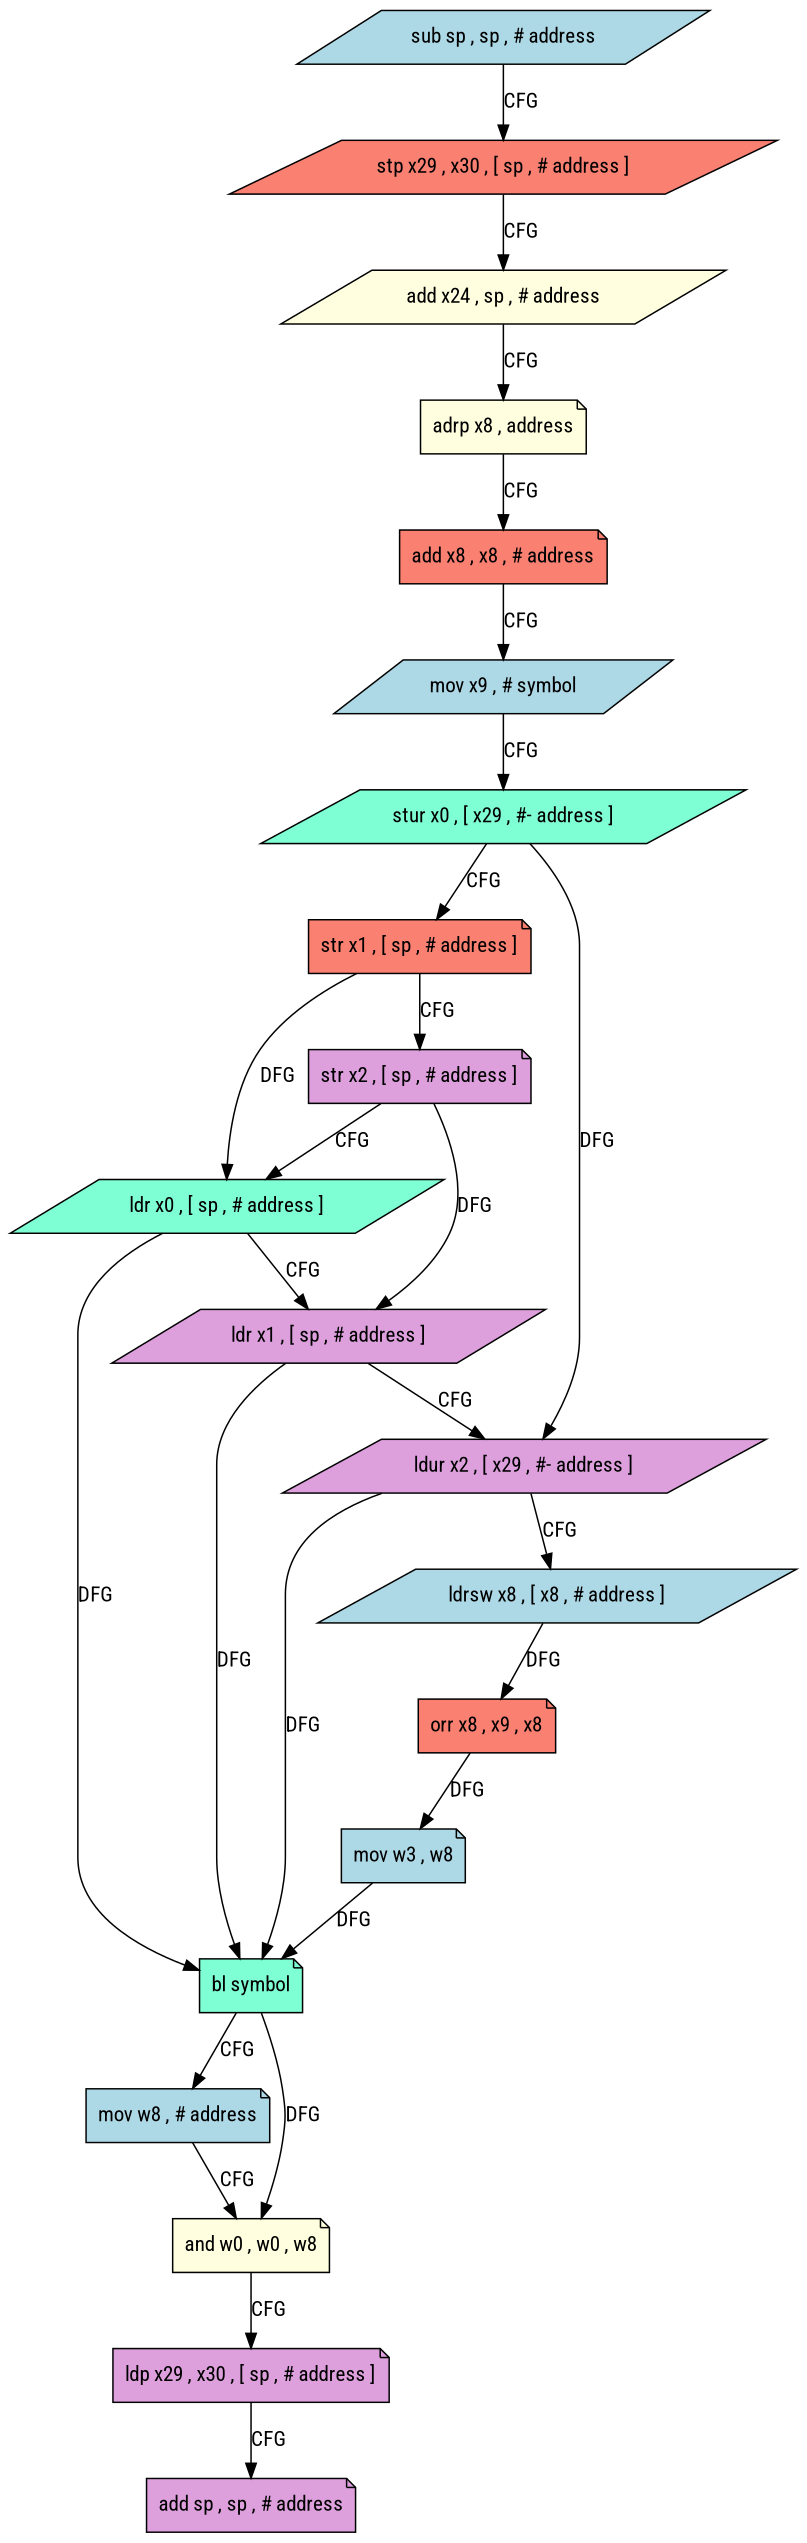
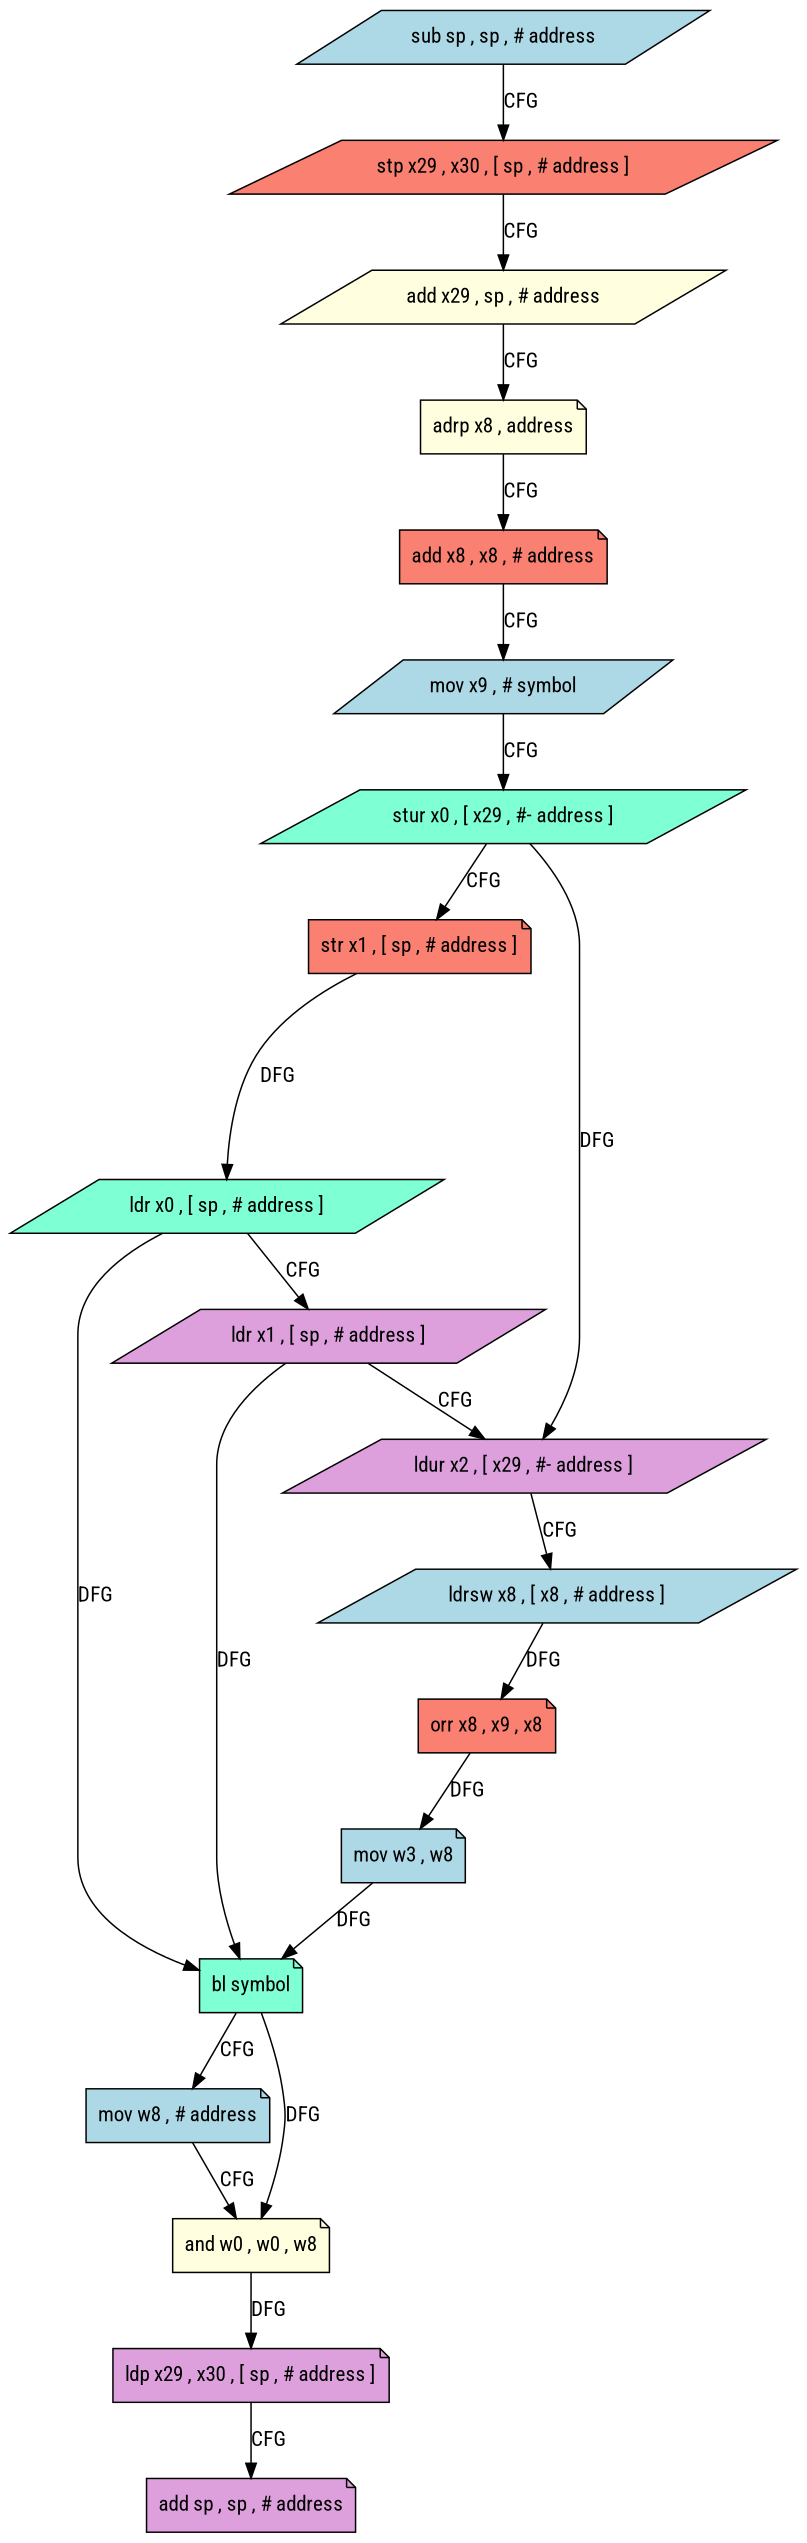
  digraph {
    fontname="Roboto Condensed"
    node [fillcolor=lightblue fontname="Roboto Condensed" shape=note style=filled]
    edge [fontname="Roboto Condensed"]
    n1 [label="sub sp , sp , # address" shape=parallelogram]
    n2 [fillcolor=salmon label="stp x29 , x30 , [ sp , # address ]" shape=parallelogram]
-   n3 [fillcolor=lightyellow label="add x24 , sp , # address" shape=parallelogram]
+   n3 [fillcolor=lightyellow label="add x29 , sp , # address" shape=parallelogram]
    n4 [fillcolor=lightyellow label="adrp x8 , address"]
    n5 [fillcolor=salmon label="add x8 , x8 , # address"]
    n6 [label="mov x9 , # symbol" shape=parallelogram]
    n7 [fillcolor=aquamarine label="stur x0 , [ x29 , #- address ]" shape=parallelogram]
    n8 [fillcolor=salmon label="str x1 , [ sp , # address ]"]
    n9 [fillcolor=plum label="ldur x2 , [ x29 , #- address ]" shape=parallelogram]
-   n10 [fillcolor=plum label="str x2 , [ sp , # address ]"]
    n11 [fillcolor=aquamarine label="ldr x0 , [ sp , # address ]" shape=parallelogram]
    n12 [fillcolor=aquamarine label="bl symbol"]
    n13 [label="ldrsw x8 , [ x8 , # address ]" shape=parallelogram]
    n14 [fillcolor=plum label="ldr x1 , [ sp , # address ]" shape=parallelogram]
    n15 [label="mov w8 , # address"]
    n16 [fillcolor=lightyellow label="and w0 , w0 , w8"]
    n17 [fillcolor=salmon label="orr x8 , x9 , x8"]
    n18 [label="mov w3 , w8"]
    n19 [fillcolor=plum label="ldp x29 , x30 , [ sp , # address ]"]
    n20 [fillcolor=plum label="add sp , sp , # address"]
    n1 -> n2 [label=CFG]
    n2 -> n3 [label=CFG]
    n3 -> n4 [label=CFG]
    n4 -> n5 [label=CFG]
    n5 -> n6 [label=CFG]
    n6 -> n7 [label=CFG]
    n7 -> n8 [label=CFG]
    n7 -> n9 [label=DFG]
-   n8 -> n10 [label=CFG]
    n8 -> n11 [label=DFG]
-   n9 -> n12 [label=DFG]
    n9 -> n13 [label=CFG]
-   n10 -> n11 [label=CFG]
-   n10 -> n14 [label=DFG]
    n11 -> n12 [label=DFG]
    n11 -> n14 [label=CFG]
    n12 -> n15 [label=CFG]
    n12 -> n16 [label=DFG]
    n13 -> n17 [label=DFG]
    n14 -> n9 [label=CFG]
    n14 -> n12 [label=DFG]
    n15 -> n16 [label=CFG]
-   n16 -> n19 [label=CFG]
+   n16 -> n19 [label=DFG]
    n17 -> n18 [label=DFG]
    n18 -> n12 [label=DFG]
    n19 -> n20 [label=CFG]
  }
